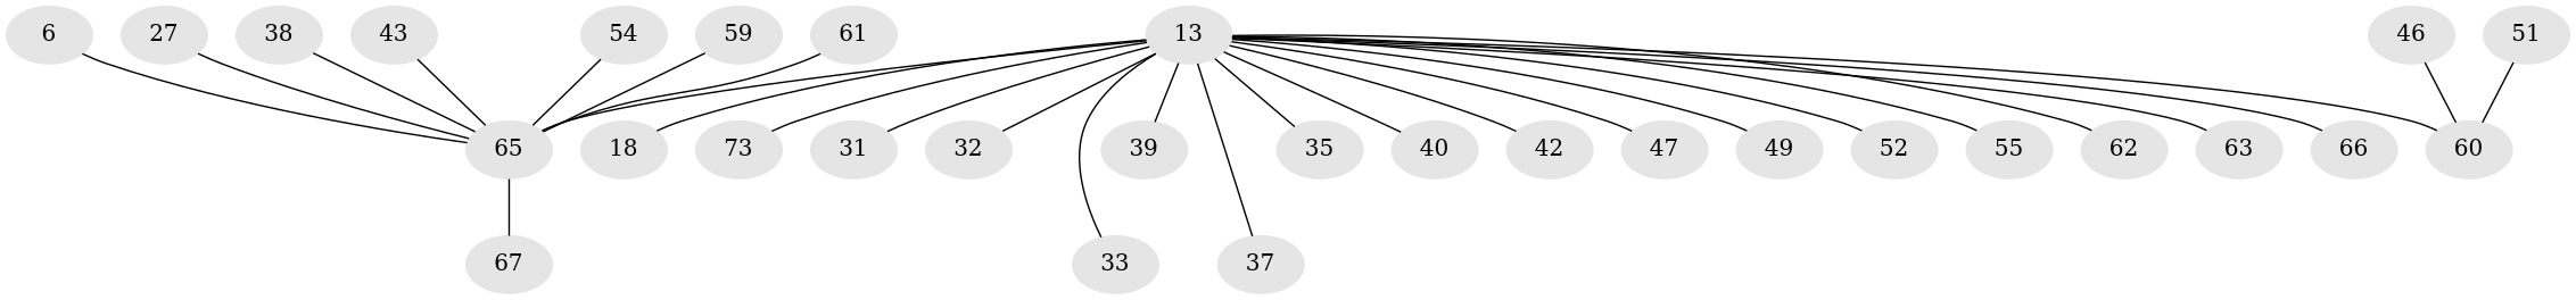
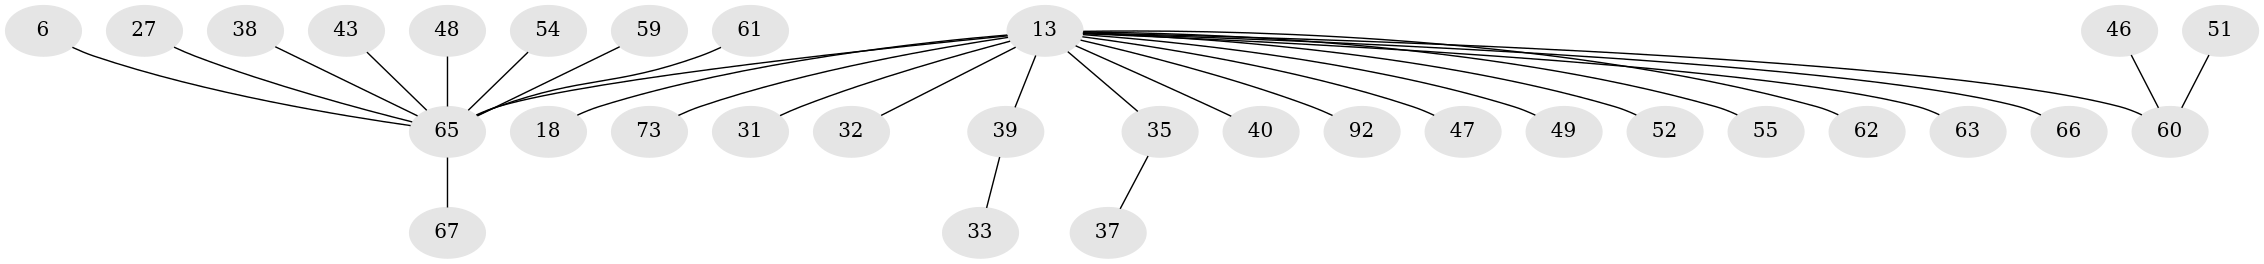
  graph {
    node [color=gray90 style=filled]
    65 [super="+12+64"]
    67 [super="+56"]
    6
    13 [super="+1+4"]
    18 [super="+11"]
    n6 [label=73 super="+21"]
    31
    32
    33 [super="+24+29"]
    35
    37
    39
    40
-   42 [super="+36"]
+   42 [super="+36" label=92]
    47
    49 [super="+45"]
    52
    55
    60 [super="+34+57"]
    62 [super="+58"]
    63
    66 [super="+16+19+26"]
    27
    38
    43
    46
+   48
    51
    54
    59
    61
    65 -- 67 [weight=2]
    6 -- 65
    13 -- 65 [weight=8]
    13 -- 18
    13 -- n6 [weight=2]
    13 -- 31
    13 -- 32
-   13 -- 33 [weight=2]
+   39 -- 33 [weight=2]
    13 -- 35
-   13 -- 37
+   35 -- 37
    13 -- 39
    13 -- 40
    13 -- 42
    13 -- 47
    13 -- 49
    13 -- 52
    13 -- 55
    13 -- 60 [weight=5]
    13 -- 62
    13 -- 63
    13 -- 66
    27 -- 65
    38 -- 65
    43 -- 65
    46 -- 60
+   48 -- 65 [weight=2]
    51 -- 60
    54 -- 65
    59 -- 65
    61 -- 65
  }
